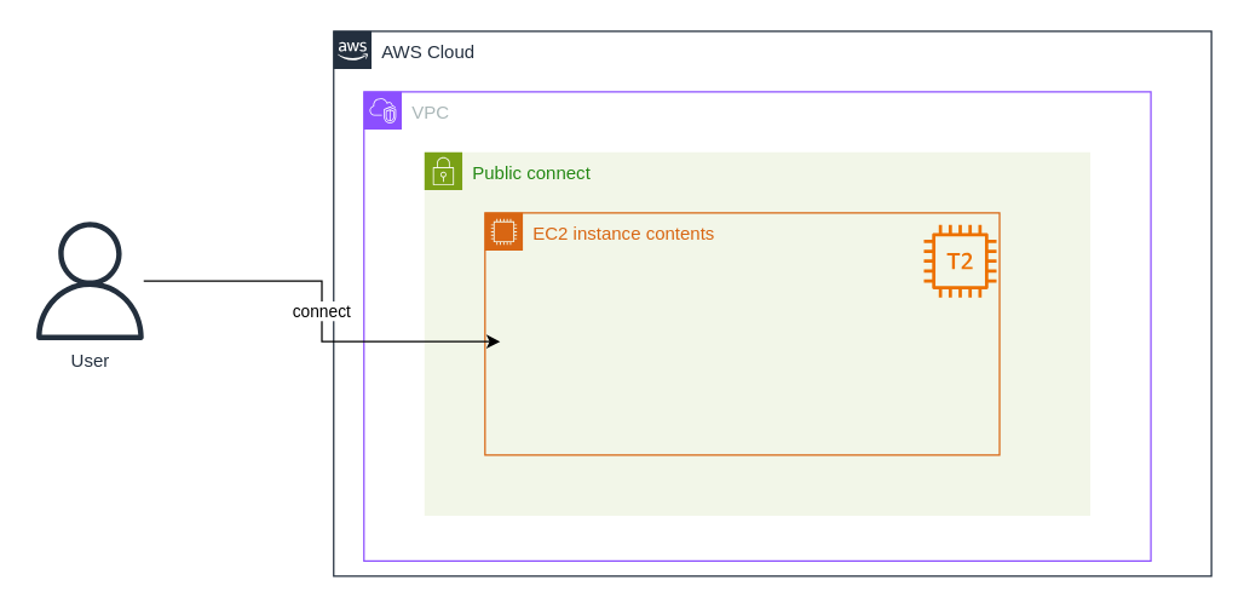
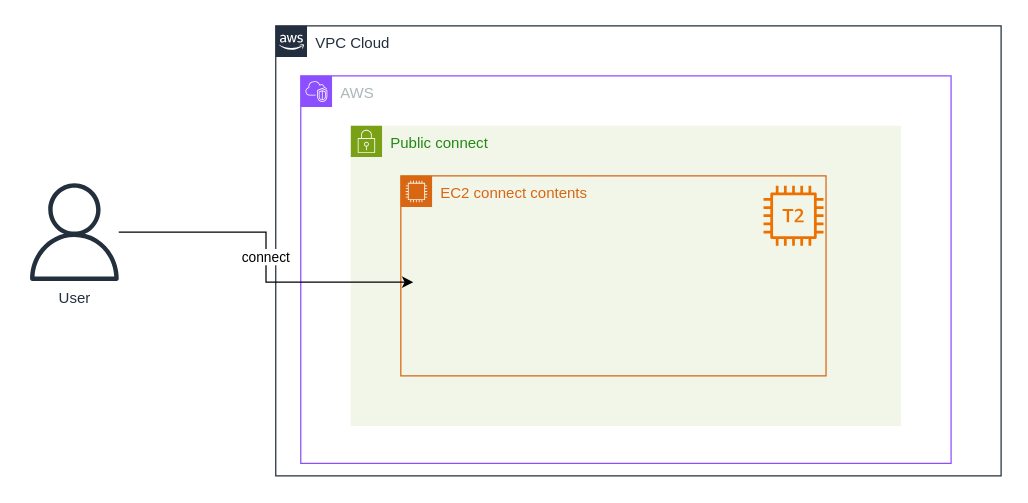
  <mxCell id="0" />
  <mxCell id="1" parent="0" />
  <mxCell id="2" value="User" style="sketch=0;outlineConnect=0;fontColor=#232F3E;gradientColor=none;fillColor=#232F3D;strokeColor=none;dashed=0;verticalLabelPosition=bottom;verticalAlign=top;align=center;html=1;fontSize=12;fontStyle=0;aspect=fixed;pointerEvents=1;shape=mxgraph.aws4.user;" vertex="1" parent="1"><mxGeometry x="20" y="146" width="78" height="78" as="geometry" /></mxCell>
- <mxCell id="3" value="AWS Cloud" style="points=[[0,0],[0.25,0],[0.5,0],[0.75,0],[1,0],[1,0.25],[1,0.5],[1,0.75],[1,1],[0.75,1],[0.5,1],[0.25,1],[0,1],[0,0.75],[0,0.5],[0,0.25]];outlineConnect=0;gradientColor=none;html=1;whiteSpace=wrap;fontSize=12;fontStyle=0;container=1;pointerEvents=0;collapsible=0;recursiveResize=0;shape=mxgraph.aws4.group;grIcon=mxgraph.aws4.group_aws_cloud_alt;strokeColor=#232F3E;fillColor=none;verticalAlign=top;align=left;spacingLeft=30;fontColor=#232F3E;dashed=0;" vertex="1" parent="1"><mxGeometry x="220" y="20" width="580" height="360" as="geometry" /></mxCell>
- <mxCell id="4" value="VPC" style="points=[[0,0],[0.25,0],[0.5,0],[0.75,0],[1,0],[1,0.25],[1,0.5],[1,0.75],[1,1],[0.75,1],[0.5,1],[0.25,1],[0,1],[0,0.75],[0,0.5],[0,0.25]];outlineConnect=0;gradientColor=none;html=1;whiteSpace=wrap;fontSize=12;fontStyle=0;container=1;pointerEvents=0;collapsible=0;recursiveResize=0;shape=mxgraph.aws4.group;grIcon=mxgraph.aws4.group_vpc2;strokeColor=#8C4FFF;fillColor=none;verticalAlign=top;align=left;spacingLeft=30;fontColor=#AAB7B8;dashed=0;" vertex="1" parent="3"><mxGeometry x="20" y="40" width="520" height="310" as="geometry" /></mxCell>
+ <mxCell id="3" value="VPC Cloud" style="points=[[0,0],[0.25,0],[0.5,0],[0.75,0],[1,0],[1,0.25],[1,0.5],[1,0.75],[1,1],[0.75,1],[0.5,1],[0.25,1],[0,1],[0,0.75],[0,0.5],[0,0.25]];outlineConnect=0;gradientColor=none;html=1;whiteSpace=wrap;fontSize=12;fontStyle=0;container=1;pointerEvents=0;collapsible=0;recursiveResize=0;shape=mxgraph.aws4.group;grIcon=mxgraph.aws4.group_aws_cloud_alt;strokeColor=#232F3E;fillColor=none;verticalAlign=top;align=left;spacingLeft=30;fontColor=#232F3E;dashed=0;" vertex="1" parent="1"><mxGeometry x="220" y="20" width="580" height="360" as="geometry" /></mxCell>
+ <mxCell id="4" value="AWS" style="points=[[0,0],[0.25,0],[0.5,0],[0.75,0],[1,0],[1,0.25],[1,0.5],[1,0.75],[1,1],[0.75,1],[0.5,1],[0.25,1],[0,1],[0,0.75],[0,0.5],[0,0.25]];outlineConnect=0;gradientColor=none;html=1;whiteSpace=wrap;fontSize=12;fontStyle=0;container=1;pointerEvents=0;collapsible=0;recursiveResize=0;shape=mxgraph.aws4.group;grIcon=mxgraph.aws4.group_vpc2;strokeColor=#8C4FFF;fillColor=none;verticalAlign=top;align=left;spacingLeft=30;fontColor=#AAB7B8;dashed=0;" vertex="1" parent="3"><mxGeometry x="20" y="40" width="520" height="310" as="geometry" /></mxCell>
  <mxCell id="5" value="Public connect" style="points=[[0,0],[0.25,0],[0.5,0],[0.75,0],[1,0],[1,0.25],[1,0.5],[1,0.75],[1,1],[0.75,1],[0.5,1],[0.25,1],[0,1],[0,0.75],[0,0.5],[0,0.25]];outlineConnect=0;gradientColor=none;html=1;whiteSpace=wrap;fontSize=12;fontStyle=0;container=1;pointerEvents=0;collapsible=0;recursiveResize=0;shape=mxgraph.aws4.group;grIcon=mxgraph.aws4.group_security_group;grStroke=0;strokeColor=#7AA116;fillColor=#F2F6E8;verticalAlign=top;align=left;spacingLeft=30;fontColor=#248814;dashed=0;" vertex="1" parent="4"><mxGeometry x="40" y="40" width="440" height="240" as="geometry" /></mxCell>
- <mxCell id="6" value="EC2 instance contents" style="points=[[0,0],[0.25,0],[0.5,0],[0.75,0],[1,0],[1,0.25],[1,0.5],[1,0.75],[1,1],[0.75,1],[0.5,1],[0.25,1],[0,1],[0,0.75],[0,0.5],[0,0.25]];outlineConnect=0;gradientColor=none;html=1;whiteSpace=wrap;fontSize=12;fontStyle=0;container=1;pointerEvents=0;collapsible=0;recursiveResize=0;shape=mxgraph.aws4.group;grIcon=mxgraph.aws4.group_ec2_instance_contents;strokeColor=#D86613;fillColor=none;verticalAlign=top;align=left;spacingLeft=30;fontColor=#D86613;dashed=0;" vertex="1" parent="5"><mxGeometry x="40" y="40" width="340" height="160" as="geometry" /></mxCell>
+ <mxCell id="6" value="EC2 connect contents" style="points=[[0,0],[0.25,0],[0.5,0],[0.75,0],[1,0],[1,0.25],[1,0.5],[1,0.75],[1,1],[0.75,1],[0.5,1],[0.25,1],[0,1],[0,0.75],[0,0.5],[0,0.25]];outlineConnect=0;gradientColor=none;html=1;whiteSpace=wrap;fontSize=12;fontStyle=0;container=1;pointerEvents=0;collapsible=0;recursiveResize=0;shape=mxgraph.aws4.group;grIcon=mxgraph.aws4.group_ec2_instance_contents;strokeColor=#D86613;fillColor=none;verticalAlign=top;align=left;spacingLeft=30;fontColor=#D86613;dashed=0;" vertex="1" parent="5"><mxGeometry x="40" y="40" width="340" height="160" as="geometry" /></mxCell>
  <mxCell id="7" value="" style="shape=image;verticalLabelPosition=bottom;labelBackgroundColor=default;verticalAlign=top;aspect=fixed;imageAspect=0;image=https://upload.wikimedia.org/wikipedia/commons/thumb/c/cf/Angular_full_color_logo.svg/2048px-Angular_full_color_logo.svg.png;" vertex="1" parent="6"><mxGeometry x="10" y="30" width="110" height="110" as="geometry" /></mxCell>
  <mxCell id="8" value="" style="shape=image;verticalLabelPosition=bottom;labelBackgroundColor=default;verticalAlign=top;aspect=fixed;imageAspect=0;image=https://ertan-toker.de/wp-content/uploads/2018/04/spring-boot-project-logo-1-thegem-blog-default.png;" vertex="1" parent="6"><mxGeometry x="95.5" y="7.9" width="169" height="152.1" as="geometry" /></mxCell>
  <mxCell id="9" value="" style="sketch=0;outlineConnect=0;fontColor=#232F3E;gradientColor=none;fillColor=#ED7100;strokeColor=none;dashed=0;verticalLabelPosition=bottom;verticalAlign=top;align=center;html=1;fontSize=12;fontStyle=0;aspect=fixed;pointerEvents=1;shape=mxgraph.aws4.t2_instance;" vertex="1" parent="6"><mxGeometry x="290" y="7.9" width="48" height="48" as="geometry" /></mxCell>
  <mxCell id="10" value="connect" style="edgeStyle=orthogonalEdgeStyle;rounded=0;orthogonalLoop=1;jettySize=auto;html=1;entryX=0;entryY=0.5;entryDx=0;entryDy=0;" edge="1" parent="1" source="2" target="7"><mxGeometry relative="1" as="geometry" /></mxCell>
